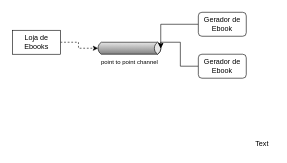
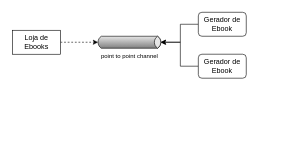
  <mxCell id="0" />
  <mxCell id="1" parent="0" />
  <mxCell id="2" style="edgeStyle=orthogonalEdgeStyle;rounded=0;orthogonalLoop=1;jettySize=auto;html=1;exitX=1;exitY=0.5;exitDx=0;exitDy=0;entryX=0;entryY=0.5;entryDx=2.7;entryDy=0;entryPerimeter=0;fontColor=#000000;dashed=1;" parent="1" source="3" target="4" edge="1"><mxGeometry relative="1" as="geometry" /></mxCell>
  <mxCell id="3" value="Loja de Ebooks" style="whiteSpace=wrap;html=1;rounded=0;" parent="1" vertex="1"><mxGeometry x="20" y="50" width="80" height="40" as="geometry" /></mxCell>
- <mxCell id="4" value="&lt;font style=&quot;font-size: 10px&quot;&gt;point to point channel&lt;/font&gt;" style="strokeWidth=1;outlineConnect=0;dashed=0;align=center;html=1;fontSize=8;shape=mxgraph.eip.messageChannel;verticalLabelPosition=bottom;labelBackgroundColor=#ffffff;verticalAlign=top;" parent="1" vertex="1"><mxGeometry x="160" y="70" width="110" height="20" as="geometry" /></mxCell>
+ <mxCell id="4" value="&lt;font style=&quot;font-size: 10px&quot;&gt;point to point channel&lt;/font&gt;" style="strokeWidth=1;outlineConnect=0;dashed=0;align=center;html=1;fontSize=8;shape=mxgraph.eip.messageChannel;verticalLabelPosition=bottom;labelBackgroundColor=#ffffff;verticalAlign=top;" parent="1" vertex="1"><mxGeometry x="160" y="60" width="110" height="20" as="geometry" /></mxCell>
  <mxCell id="5" style="edgeStyle=orthogonalEdgeStyle;rounded=0;orthogonalLoop=1;jettySize=auto;html=1;exitX=0;exitY=0.5;exitDx=0;exitDy=0;entryX=1;entryY=0.5;entryDx=-2.7;entryDy=0;entryPerimeter=0;fontColor=#000000;" parent="1" source="6" target="4" edge="1"><mxGeometry relative="1" as="geometry" /></mxCell>
  <mxCell id="6" value="Gerador de Ebook" style="rounded=1;whiteSpace=wrap;html=1;" parent="1" vertex="1"><mxGeometry x="330" y="20" width="80" height="40" as="geometry" /></mxCell>
  <mxCell id="7" value="" style="shape=image;html=1;verticalAlign=top;verticalLabelPosition=bottom;labelBackgroundColor=#ffffff;imageAspect=0;aspect=fixed;image=https://cdn1.iconfinder.com/data/icons/hawcons/32/699049-icon-6-mail-envelope-closed-128.png;fontColor=#000000;imageBackground=none;imageBorder=none;" parent="1" vertex="1"><mxGeometry x="300" y="80" width="30" height="30" as="geometry" /></mxCell>
  <mxCell id="8" style="edgeStyle=orthogonalEdgeStyle;rounded=0;orthogonalLoop=1;jettySize=auto;html=1;exitX=0;exitY=0.5;exitDx=0;exitDy=0;entryX=1;entryY=0.5;entryDx=-2.7;entryDy=0;entryPerimeter=0;fontColor=#000000;" parent="1" source="9" target="4" edge="1"><mxGeometry relative="1" as="geometry"><Array as="points"><mxPoint x="300" y="110" /><mxPoint x="300" y="70" /></Array></mxGeometry></mxCell>
  <mxCell id="9" value="Gerador de Ebook" style="rounded=1;whiteSpace=wrap;html=1;" parent="1" vertex="1"><mxGeometry x="330" y="90" width="80" height="40" as="geometry" /></mxCell>
  <mxCell id="10" value="" style="shape=image;html=1;verticalAlign=top;verticalLabelPosition=bottom;labelBackgroundColor=#ffffff;imageAspect=0;aspect=fixed;image=https://cdn1.iconfinder.com/data/icons/hawcons/32/699049-icon-6-mail-envelope-closed-128.png;fontColor=#000000;imageBackground=none;imageBorder=none;" parent="1" vertex="1"><mxGeometry x="110" y="40" width="30" height="30" as="geometry" /></mxCell>
- <mxCell id="11" value="Text" style="text;html=1;align=center;verticalAlign=middle;resizable=0;points=[];autosize=1;" vertex="1" parent="1"><mxGeometry x="416" y="230" width="40" height="20" as="geometry" /></mxCell>
